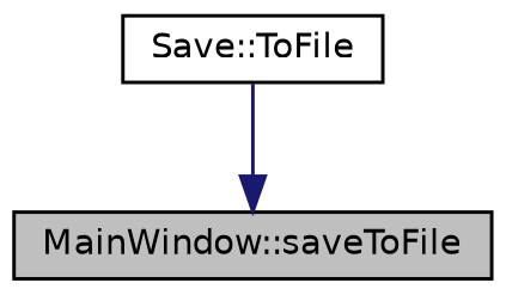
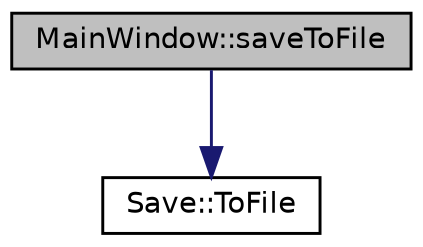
  digraph {
    rankdir=TB
    fontname="DejaVu Sans"
    node [color=black fontname="DejaVu Sans" fontsize=10 shape=record]
    n1 [fillcolor=grey75 fontcolor=black height=0.2 label="MainWindow::saveToFile" style=filled width=0.4]
    n2 [height=0.2 label="Save::ToFile" width=0.4]
-   n2 -> n1 [color=midnightblue fontname="DejaVu Sans" fontsize=10 labelfontname=Helvetica labelfontsize=10 style=solid]
+   n1 -> n2 [color=midnightblue fontname="DejaVu Sans" fontsize=10 labelfontname=Helvetica labelfontsize=10 style=solid]
  }
